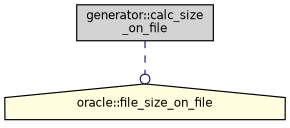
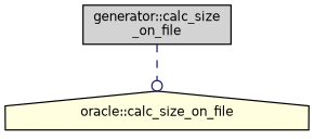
  digraph {
    rankdir=TB
    node [color=black fontname=Helvetica fontsize=10 style=filled]
    n1 [fillcolor=lightgrey fontcolor=black height=0.2 label="generator::calc_size\l_on_file" shape=box width=0.4]
-   n2 [fillcolor=lightyellow height=0.2 label="oracle::file_size_on_file" shape=house width=0.4]
+   n2 [fillcolor=lightyellow height=0.2 label="oracle::calc_size_on_file" shape=house width=0.4]
    n1 -> n2 [color=midnightblue fontname=Helvetica fontsize=10 labelfontname=Helvetica labelfontsize=10 style=dashed arrowhead=odot]
  }
